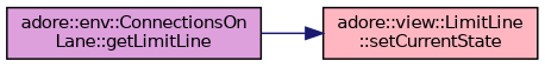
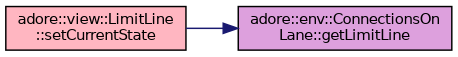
  digraph {
    rankdir=RL
    node [color=black fontname=Helvetica fontsize=10 shape=record style=filled]
    n1 [fillcolor=lightpink fontcolor=black height=0.2 label="adore::view::LimitLine\l::setCurrentState" width=0.4]
    n2 [fillcolor=plum height=0.2 label="adore::env::ConnectionsOn\lLane::getLimitLine" width=0.4]
-   n1 -> n2 [color=midnightblue dir=back fontname=Helvetica fontsize=10 labelfontname=Helvetica labelfontsize=10 style=solid]
+   n2 -> n1 [color=midnightblue dir=back fontname=Helvetica fontsize=10 labelfontname=Helvetica labelfontsize=10 style=solid]
  }
